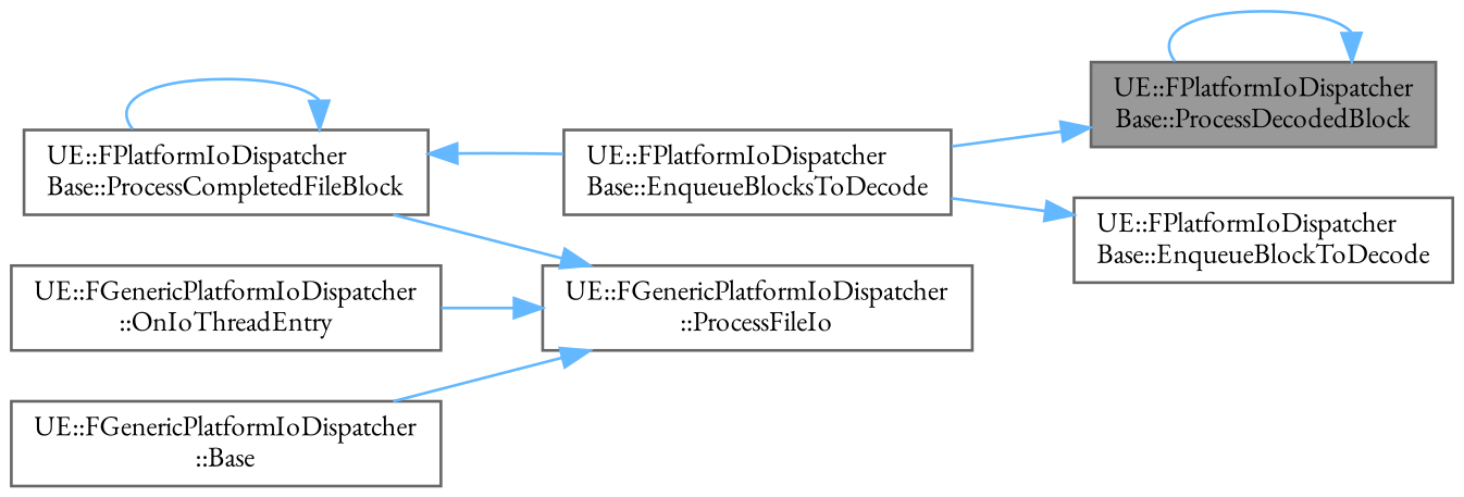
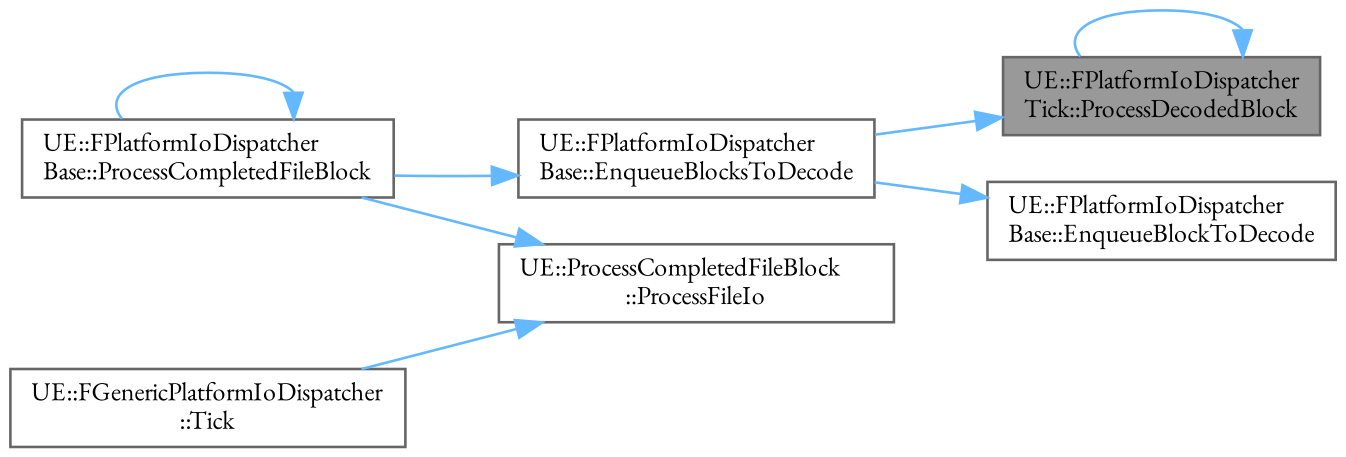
  digraph {
    fontname="EB Garamond"
    rankdir=RL
    node [color=grey40 fillcolor=white fontname="EB Garamond" fontsize=10 shape=box style=filled]
    edge [color=steelblue1 dir=back fontname="EB Garamond" fontsize=10 labelfontname=Helvetica labelfontsize=10 style=solid]
-   n1 [color=gray40 fillcolor=grey60 fontcolor=black height=0.2 label="UE::FPlatformIoDispatcher\lBase::ProcessDecodedBlock" width=0.4]
+   n1 [color=gray40 fillcolor=grey60 fontcolor=black height=0.2 label="UE::FPlatformIoDispatcher\lTick::ProcessDecodedBlock" width=0.4]
    n2 [height=0.2 label="UE::FPlatformIoDispatcher\lBase::EnqueueBlocksToDecode" width=0.4]
    n3 [height=0.2 label="UE::FPlatformIoDispatcher\lBase::EnqueueBlockToDecode" width=0.4]
    n4 [height=0.2 label="UE::FPlatformIoDispatcher\lBase::ProcessCompletedFileBlock" width=0.4]
-   n5 [height=0.2 label="UE::FGenericPlatformIoDispatcher\l::ProcessFileIo" width=0.4]
-   n6 [height=0.2 label="UE::FGenericPlatformIoDispatcher\l::OnIoThreadEntry" width=0.4]
-   n7 [height=0.2 label="UE::FGenericPlatformIoDispatcher\l::Base" width=0.4]
+   n5 [height=0.2 label="UE::ProcessCompletedFileBlock\l::ProcessFileIo" width=0.4]
+   n7 [height=0.2 label="UE::FGenericPlatformIoDispatcher\l::Tick" width=0.4]
    n1 -> n1
    n1 -> n2
-   n4 -> n2
+   n2 -> n4
    n3 -> n2
    n4 -> n4
    n5 -> n4
-   n5 -> n6
    n5 -> n7
  }
